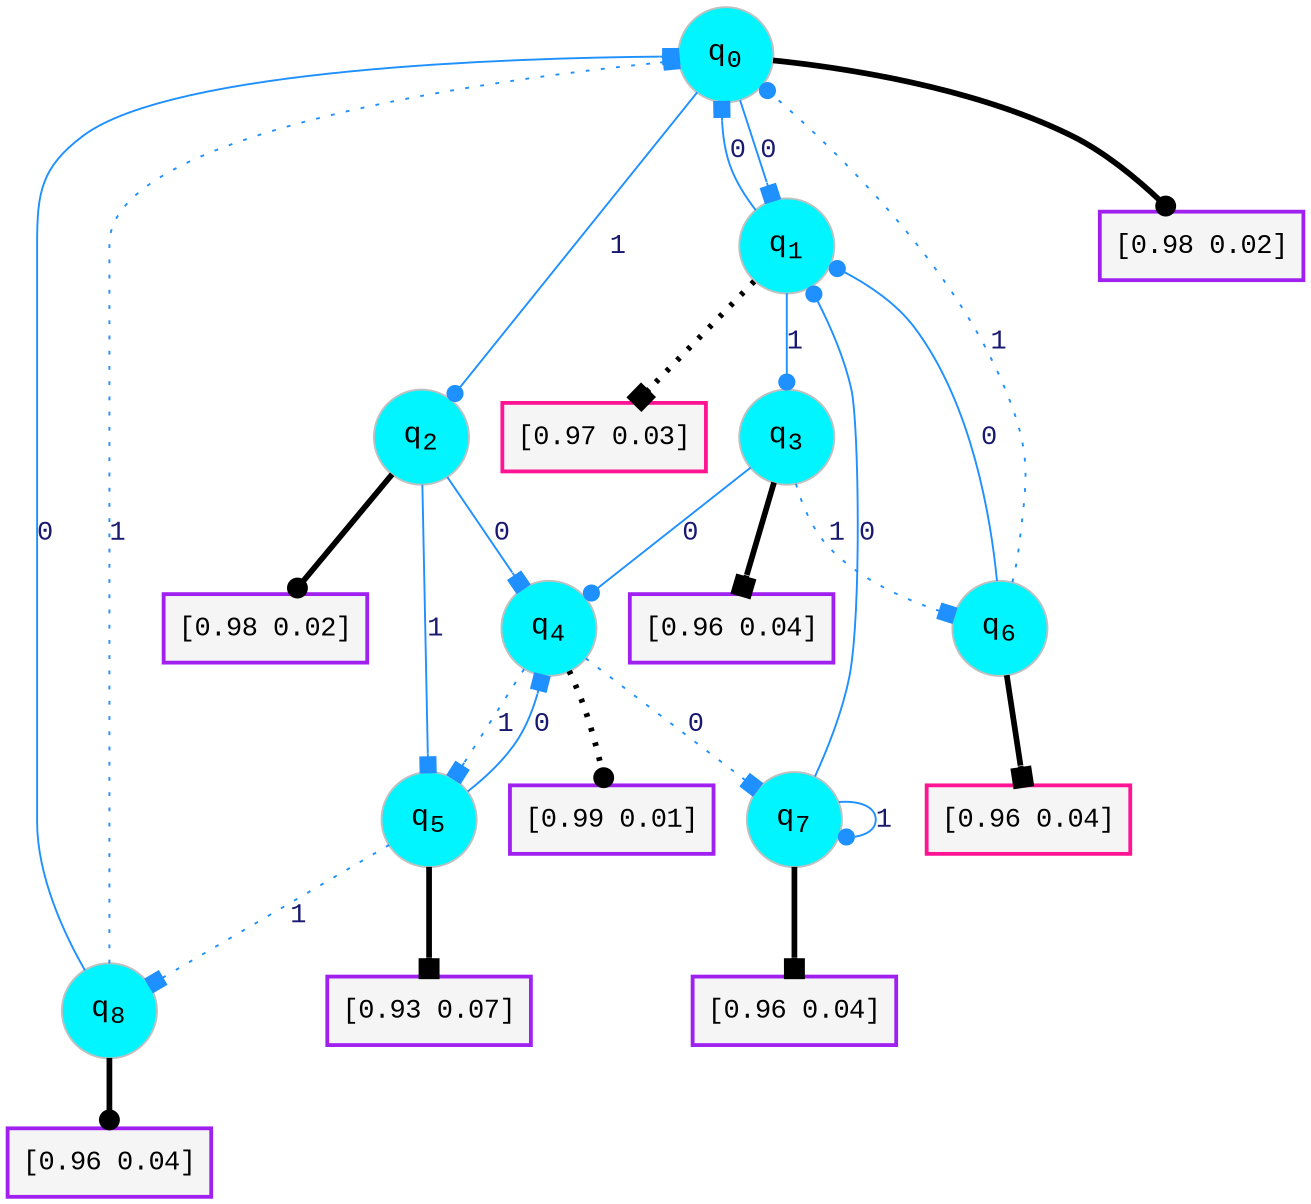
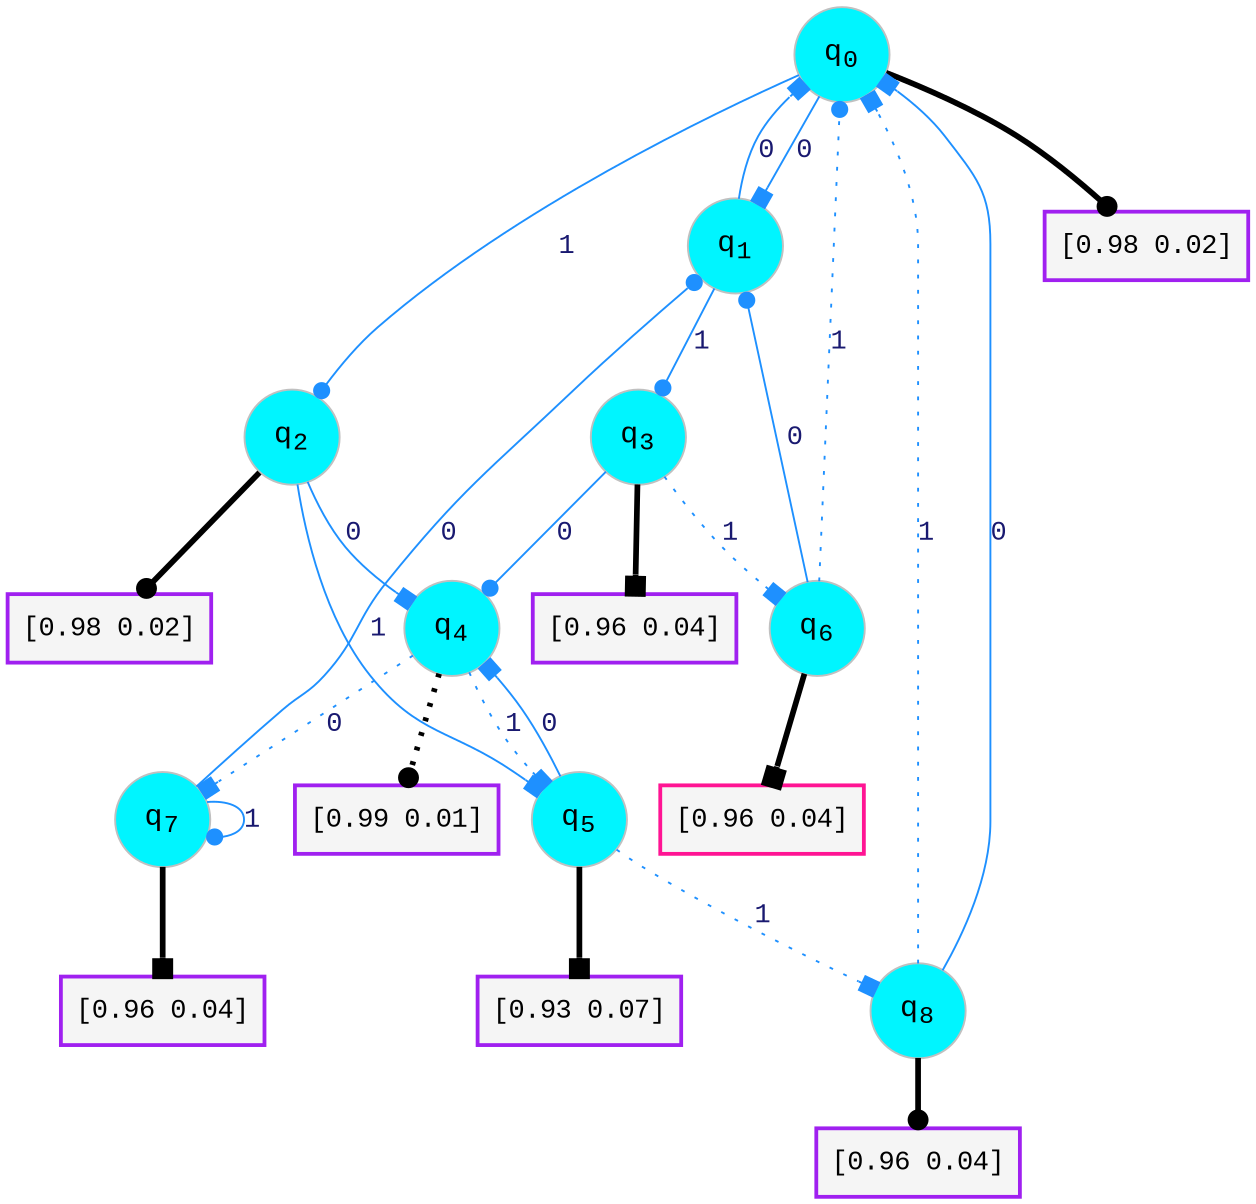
  digraph {
    rankdir=TD
    fontname="Liberation Mono"
    node [color=gray fillcolor=turquoise1 fontcolor=black fontname="Liberation Mono" fontsize=16 fontweight=bold shape=circle style=filled]
    edge [arrowsize=1 color=dodgerblue1 fontcolor=midnightblue fontname="Liberation Mono" fontweight=bold penwidth=1 style=bold weight=20 arrowhead=box]
    n1 [label=<q<SUB>0</SUB>>]
    n2 [label=<q<SUB>1</SUB>>]
    n3 [label=<q<SUB>2</SUB>>]
    n4 [color=purple fillcolor=whitesmoke fontsize=14 label="[0.98 0.02]" penwidth=2 shape=box]
    n5 [label=<q<SUB>3</SUB>>]
-   n6 [color=deeppink fillcolor=whitesmoke fontsize=14 label="[0.97 0.03]" penwidth=2 shape=box]
    n7 [label=<q<SUB>4</SUB>>]
    n8 [label=<q<SUB>5</SUB>>]
    n9 [color=purple fillcolor=whitesmoke fontsize=14 label="[0.98 0.02]" penwidth=2 shape=box]
    n10 [label=<q<SUB>6</SUB>>]
    n11 [color=purple fillcolor=whitesmoke fontsize=14 label="[0.96 0.04]" penwidth=2 shape=box]
    n12 [label=<q<SUB>7</SUB>>]
    n13 [color=purple fillcolor=whitesmoke fontsize=14 label="[0.99 0.01]" penwidth=2 shape=box]
    n14 [label=<q<SUB>8</SUB>>]
    n15 [color=purple fillcolor=whitesmoke fontsize=14 label="[0.93 0.07]" penwidth=2 shape=box]
    n16 [color=deeppink fillcolor=whitesmoke fontsize=14 label="[0.96 0.04]" penwidth=2 shape=box]
    n17 [color=purple fillcolor=whitesmoke fontsize=14 label="[0.96 0.04]" penwidth=2 shape=box]
    n18 [color=purple fillcolor=whitesmoke fontsize=14 label="[0.96 0.04]" penwidth=2 shape=box]
    n1 -> n2 [label=0]
    n1 -> n3 [label=1 style=solid arrowhead=dot]
    n1 -> n4 [arrowhead=dot color=black penwidth=3]
    n2 -> n1 [label=0]
    n2 -> n5 [label=1 arrowhead=dot]
-   n2 -> n6 [color=black penwidth=3 style=dotted]
    n3 -> n7 [label=0 style=solid]
    n3 -> n8 [label=1 style=solid]
    n3 -> n9 [arrowhead=dot color=black penwidth=3]
    n5 -> n7 [label=0 style=solid arrowhead=dot]
    n5 -> n10 [label=1 style=dotted]
    n5 -> n11 [color=black penwidth=3]
    n7 -> n8 [label=1 style=dotted]
    n7 -> n12 [label=0 style=dotted]
    n7 -> n13 [arrowhead=dot color=black penwidth=3 style=dotted]
    n8 -> n7 [label=0 style=solid]
    n8 -> n14 [label=1 style=dotted]
    n8 -> n15 [color=black penwidth=3]
    n10 -> n1 [label=1 style=dotted arrowhead=dot]
    n10 -> n2 [label=0 style=solid arrowhead=dot]
    n10 -> n16 [color=black penwidth=3 style=solid]
    n12 -> n2 [label=0 arrowhead=dot]
    n12 -> n12 [label=1 arrowhead=dot]
    n12 -> n17 [color=black penwidth=3]
    n14 -> n1 [label=0]
    n14 -> n1 [label=1 style=dotted]
    n14 -> n18 [arrowhead=dot color=black penwidth=3]
  }
